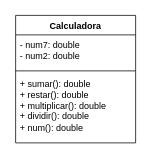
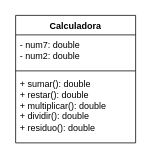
  <mxCell id="0" />
  <mxCell id="1" parent="0" />
  <mxCell id="2" value="Calculadora" style="swimlane;fontStyle=1;align=center;verticalAlign=top;childLayout=stackLayout;horizontal=1;startSize=26;horizontalStack=0;resizeParent=1;resizeParentMax=0;resizeLast=0;collapsible=1;marginBottom=0;whiteSpace=wrap;html=1;" vertex="1" parent="1"><mxGeometry x="20" y="20" width="160" height="170" as="geometry" /></mxCell>
  <mxCell id="3" value="&lt;div&gt;- num7: double&lt;/div&gt;&lt;div&gt;- num2: double&lt;/div&gt;" style="text;strokeColor=none;fillColor=none;align=left;verticalAlign=top;spacingLeft=4;spacingRight=4;overflow=hidden;rotatable=0;points=[[0,0.5],[1,0.5]];portConstraint=eastwest;whiteSpace=wrap;html=1;" vertex="1" parent="2"><mxGeometry y="26" width="160" height="44" as="geometry" /></mxCell>
  <mxCell id="4" value="" style="line;strokeWidth=1;fillColor=none;align=left;verticalAlign=middle;spacingTop=-1;spacingLeft=3;spacingRight=3;rotatable=0;labelPosition=right;points=[];portConstraint=eastwest;strokeColor=inherit;" vertex="1" parent="2"><mxGeometry y="70" width="160" height="8" as="geometry" /></mxCell>
- <mxCell id="5" value="&lt;div&gt;+ sumar(): double&lt;/div&gt;&lt;div&gt;+ restar(): double&lt;/div&gt;&lt;div&gt;+ multiplicar(): double&lt;/div&gt;&lt;div&gt;+ dividir(): double&lt;/div&gt;&lt;div&gt;+ num(): double&lt;/div&gt;" style="text;strokeColor=none;fillColor=none;align=left;verticalAlign=top;spacingLeft=4;spacingRight=4;overflow=hidden;rotatable=0;points=[[0,0.5],[1,0.5]];portConstraint=eastwest;whiteSpace=wrap;html=1;" vertex="1" parent="2"><mxGeometry y="78" width="160" height="92" as="geometry" /></mxCell>
+ <mxCell id="5" value="&lt;div&gt;+ sumar(): double&lt;/div&gt;&lt;div&gt;+ restar(): double&lt;/div&gt;&lt;div&gt;+ multiplicar(): double&lt;/div&gt;&lt;div&gt;+ dividir(): double&lt;/div&gt;&lt;div&gt;+ residuo(): double&lt;/div&gt;" style="text;strokeColor=none;fillColor=none;align=left;verticalAlign=top;spacingLeft=4;spacingRight=4;overflow=hidden;rotatable=0;points=[[0,0.5],[1,0.5]];portConstraint=eastwest;whiteSpace=wrap;html=1;" vertex="1" parent="2"><mxGeometry y="78" width="160" height="92" as="geometry" /></mxCell>
